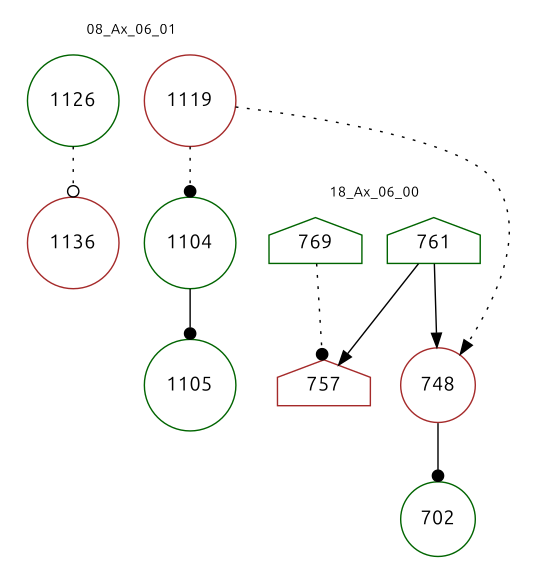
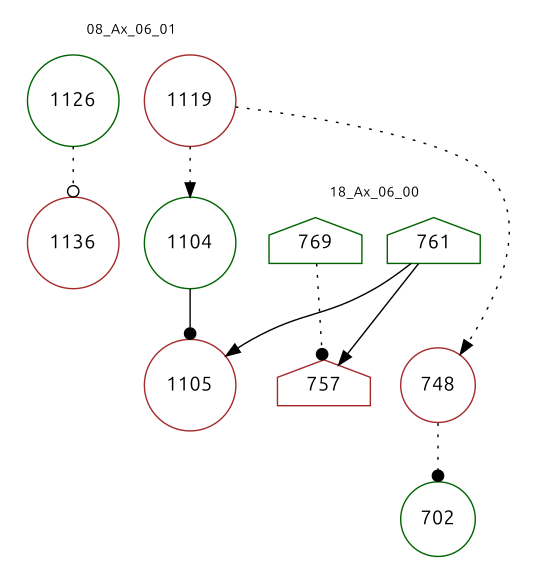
  digraph {
    fontname=Ubuntu
    node [color=darkgreen fontname=Ubuntu shape=circle]
    edge [arrowhead=dot color=black fontname=Ubuntu style=dotted]
    n1 [color=brown label=1119]
    n2 [label=1104]
    n3 [label=1126]
-   n4 [label=1105]
+   n4 [color=brown label=1105]
    n5 [color=brown label=1136]
    n6 [label=761 shape=house]
    n7 [color=brown label=748]
    n8 [label=769 shape=house]
    n9 [label=702]
    n10 [color=brown label=757 shape=house]
    subgraph cluster_1 {
      color=white
      fontsize=10
      label="08_Ax_06_01"
      n1
      n2
      n3
      n4
      n5
    }
    subgraph cluster_2 {
      color=white
      fontsize=10
      label="18_Ax_06_00"
      n6
      n7
      n8
      n9
      n10
    }
-   n1 -> n2
+   n1 -> n2 [arrowhead=normal]
    n1 -> n7 [arrowhead=normal]
    n2 -> n4 [style=solid]
    n3 -> n5 [arrowhead=odot]
-   n6 -> n7 [arrowhead=normal style=solid]
+   n6 -> n4 [arrowhead=normal style=solid]
    n6 -> n10 [arrowhead=normal style=solid]
-   n7 -> n9 [style=solid]
+   n7 -> n9
    n8 -> n10
  }
